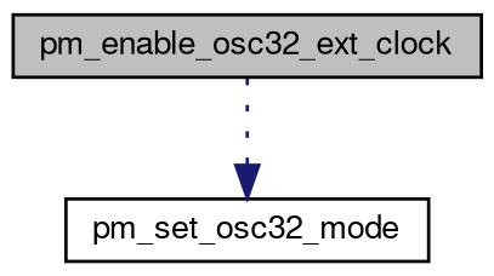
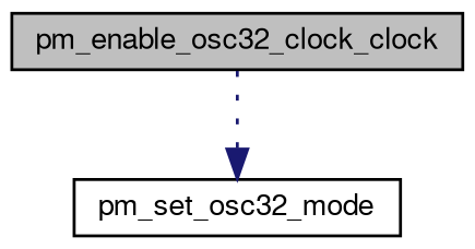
  digraph {
    rankdir=TB
    node [color=black fontname=FreeSans fontsize=10 shape=record style=filled]
-   n1 [fillcolor=grey75 fontcolor=black height=0.2 label=pm_enable_osc32_ext_clock width=0.4]
+   n1 [fillcolor=grey75 fontcolor=black height=0.2 label=pm_enable_osc32_clock_clock width=0.4]
    n2 [fillcolor=white height=0.2 label=pm_set_osc32_mode width=0.4]
    n1 -> n2 [color=midnightblue fontname=FreeSans fontsize=10 labelfontname=FreeSans labelfontsize=10 style=dotted]
  }
